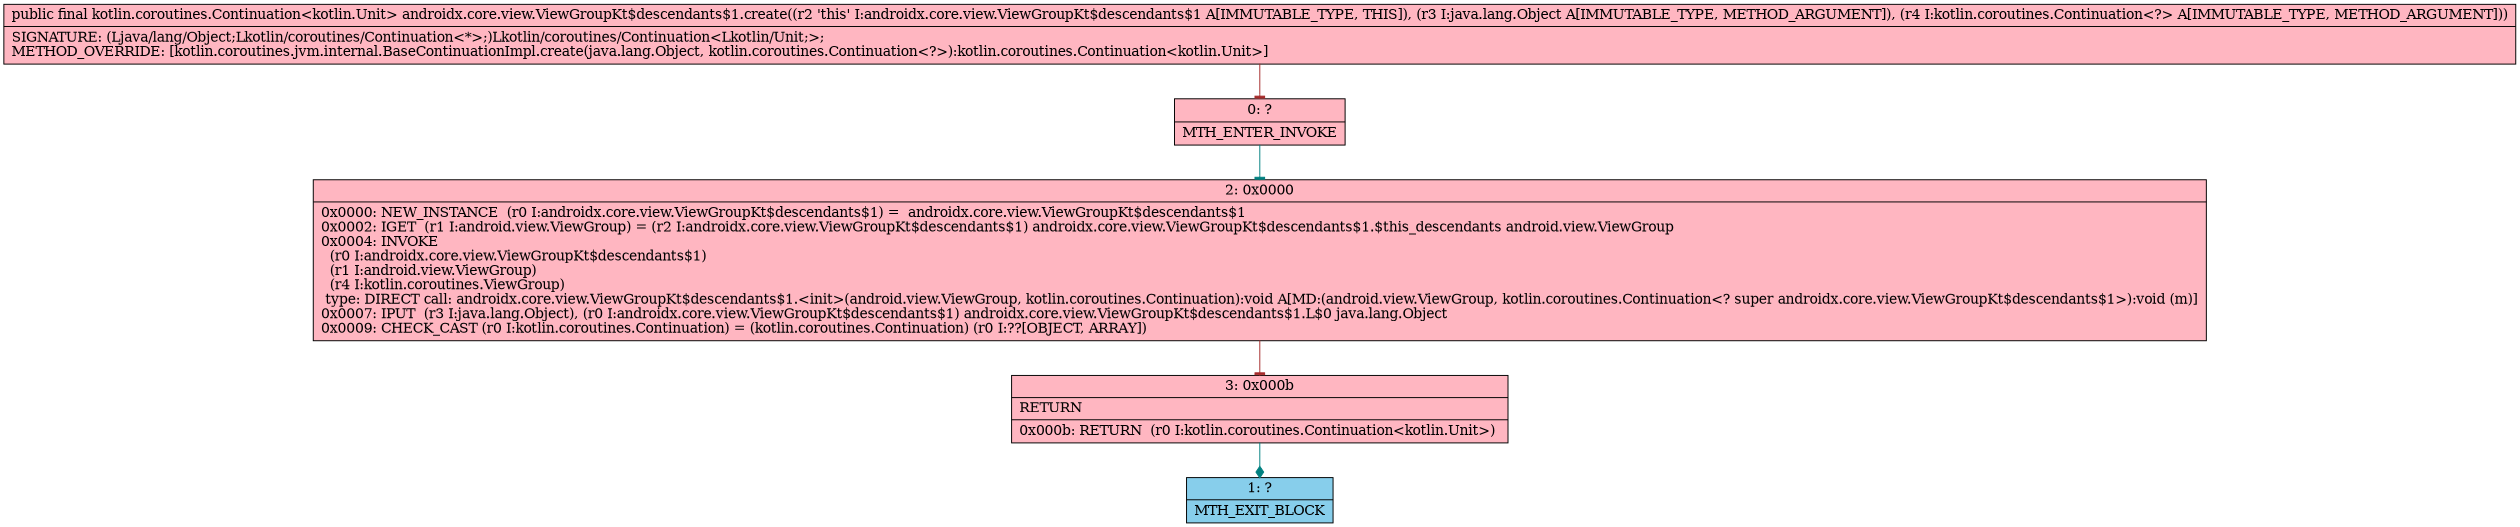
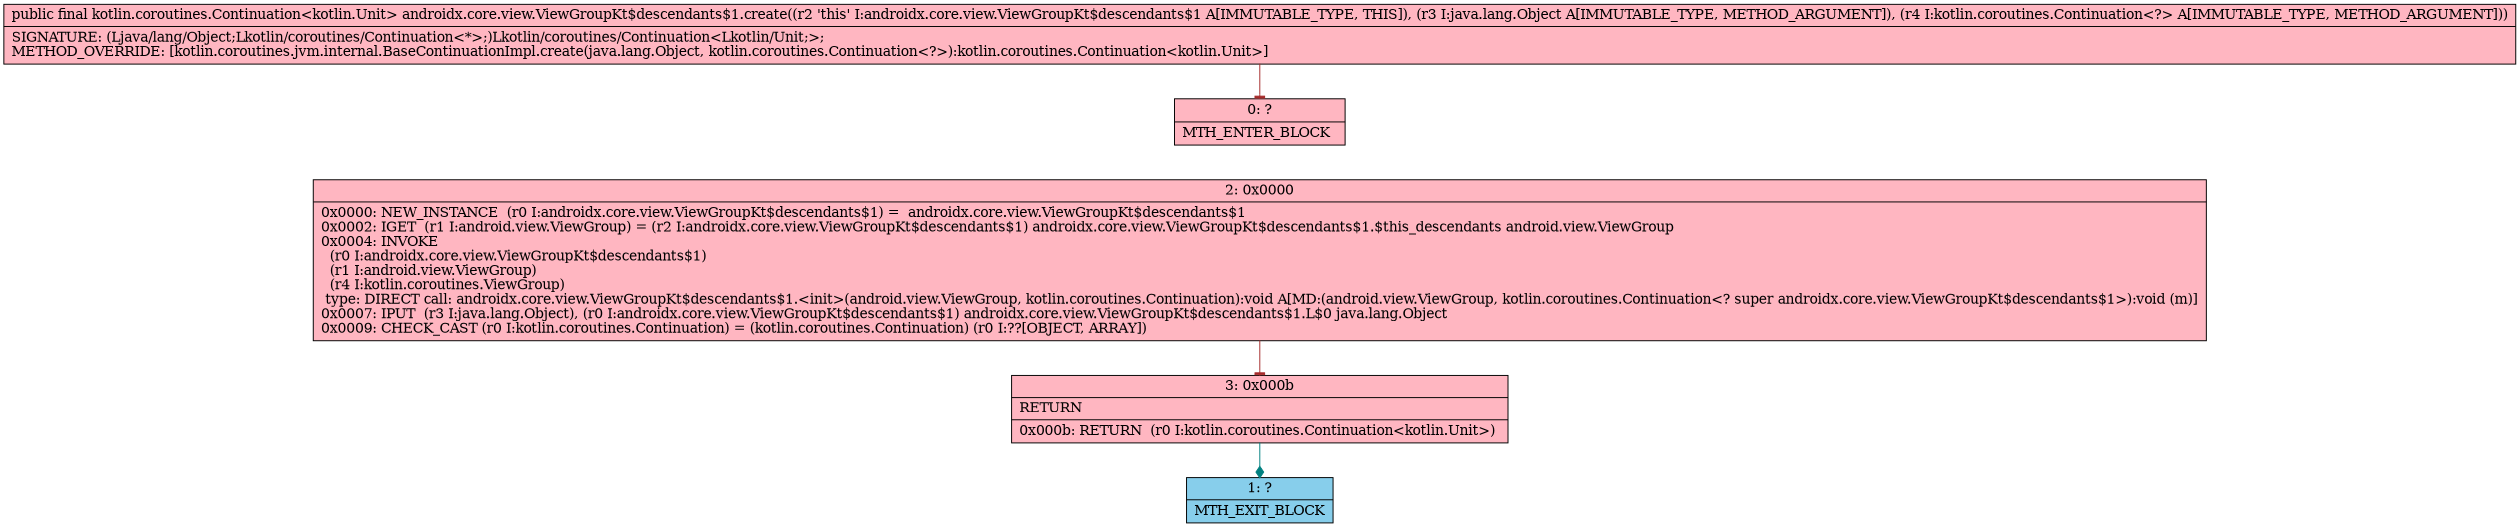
  digraph {
    node [fillcolor=lightpink shape=record style=filled]
    edge [arrowhead=tee color=teal]
-   n1 [label="{0\:\ ?|MTH_ENTER_INVOKE\l}"]
+   n1 [label="{0\:\ ?|MTH_ENTER_BLOCK\l}"]
    n2 [label="{2\:\ 0x0000|0x0000: NEW_INSTANCE  (r0 I:androidx.core.view.ViewGroupKt$descendants$1) =  androidx.core.view.ViewGroupKt$descendants$1 \l0x0002: IGET  (r1 I:android.view.ViewGroup) = (r2 I:androidx.core.view.ViewGroupKt$descendants$1) androidx.core.view.ViewGroupKt$descendants$1.$this_descendants android.view.ViewGroup \l0x0004: INVOKE  \l  (r0 I:androidx.core.view.ViewGroupKt$descendants$1)\l  (r1 I:android.view.ViewGroup)\l  (r4 I:kotlin.coroutines.ViewGroup)\l type: DIRECT call: androidx.core.view.ViewGroupKt$descendants$1.\<init\>(android.view.ViewGroup, kotlin.coroutines.Continuation):void A[MD:(android.view.ViewGroup, kotlin.coroutines.Continuation\<? super androidx.core.view.ViewGroupKt$descendants$1\>):void (m)]\l0x0007: IPUT  (r3 I:java.lang.Object), (r0 I:androidx.core.view.ViewGroupKt$descendants$1) androidx.core.view.ViewGroupKt$descendants$1.L$0 java.lang.Object \l0x0009: CHECK_CAST (r0 I:kotlin.coroutines.Continuation) = (kotlin.coroutines.Continuation) (r0 I:??[OBJECT, ARRAY]) \l}"]
    n3 [label="{3\:\ 0x000b|RETURN\l|0x000b: RETURN  (r0 I:kotlin.coroutines.Continuation\<kotlin.Unit\>) \l}"]
    n4 [fillcolor=skyblue label="{1\:\ ?|MTH_EXIT_BLOCK\l}"]
    n5 [label="{public final kotlin.coroutines.Continuation\<kotlin.Unit\> androidx.core.view.ViewGroupKt$descendants$1.create((r2 'this' I:androidx.core.view.ViewGroupKt$descendants$1 A[IMMUTABLE_TYPE, THIS]), (r3 I:java.lang.Object A[IMMUTABLE_TYPE, METHOD_ARGUMENT]), (r4 I:kotlin.coroutines.Continuation\<?\> A[IMMUTABLE_TYPE, METHOD_ARGUMENT]))  | SIGNATURE: (Ljava\/lang\/Object;Lkotlin\/coroutines\/Continuation\<*\>;)Lkotlin\/coroutines\/Continuation\<Lkotlin\/Unit;\>;\lMETHOD_OVERRIDE: [kotlin.coroutines.jvm.internal.BaseContinuationImpl.create(java.lang.Object, kotlin.coroutines.Continuation\<?\>):kotlin.coroutines.Continuation\<kotlin.Unit\>]\l}"]
-   n1 -> n2
    n2 -> n3 [color=brown]
    n3 -> n4 [arrowhead=diamond]
    n5 -> n1 [color=brown]
  }
